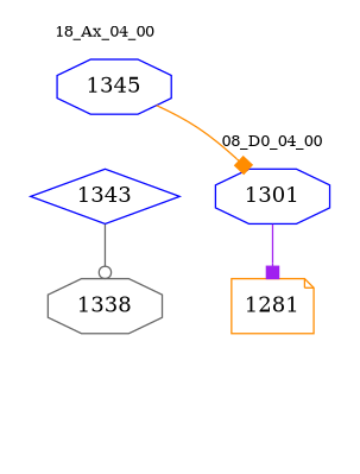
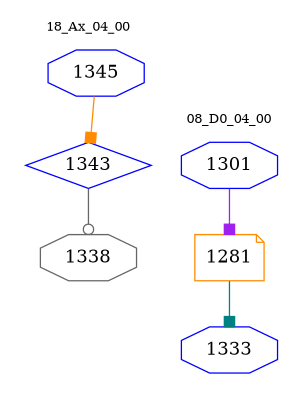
  digraph {
    node [color=blue shape=octagon]
    edge [arrowhead=box]
    n1 [label=1345]
    n2 [label=1343 shape=diamond]
    n3 [color=gray40 label=1338]
    n4 [label=1301]
    n5 [color=darkorange label=1281 shape=note]
+   n6 [label=1333]
    subgraph cluster_1 {
      color=white
      fontsize=10
      label="18_Ax_04_00"
      n1
      n2
      n3
    }
    subgraph cluster_2 {
      color=white
      fontsize=10
      label="08_D0_04_00"
      n4
      n5
+     n6
    }
-   n1 -> n4 [color=darkorange]
+   n1 -> n2 [color=darkorange]
    n2 -> n3 [arrowhead=odot color=gray40]
    n4 -> n5 [color=purple]
+   n5 -> n6 [color=teal]
  }
